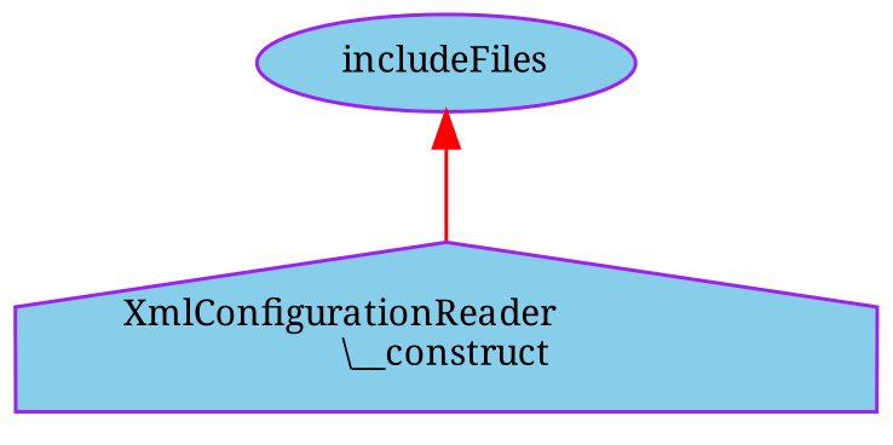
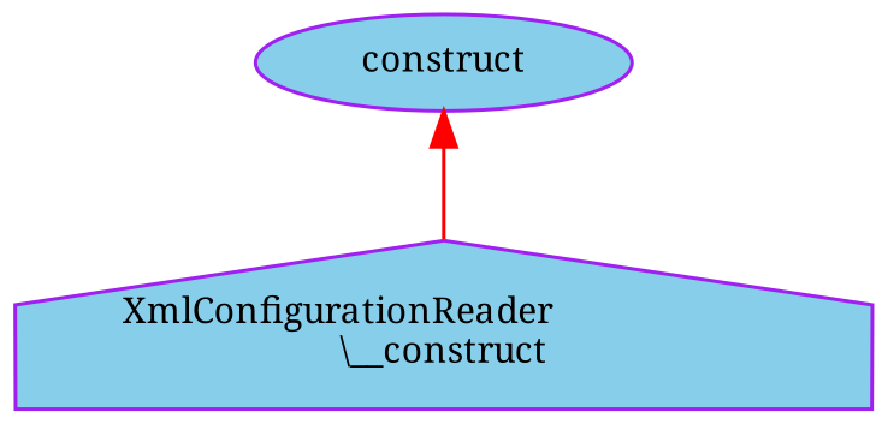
  digraph {
    rankdir=TB
    fontname="Noto Serif"
    node [color=purple fillcolor=skyblue fontname="Noto Serif" fontsize=10 style=filled]
-   n1 [fontcolor=black height=0.2 label=includeFiles shape=ellipse width=0.4]
+   n1 [fontcolor=black height=0.2 label=construct shape=ellipse width=0.4]
    n2 [height=0.2 label="XmlConfigurationReader\l\\__construct" shape=house width=0.4]
    n1 -> n2 [color=red dir=back fontname="Noto Serif" fontsize=10 labelfontname=Helvetica labelfontsize=10 style=solid]
  }
